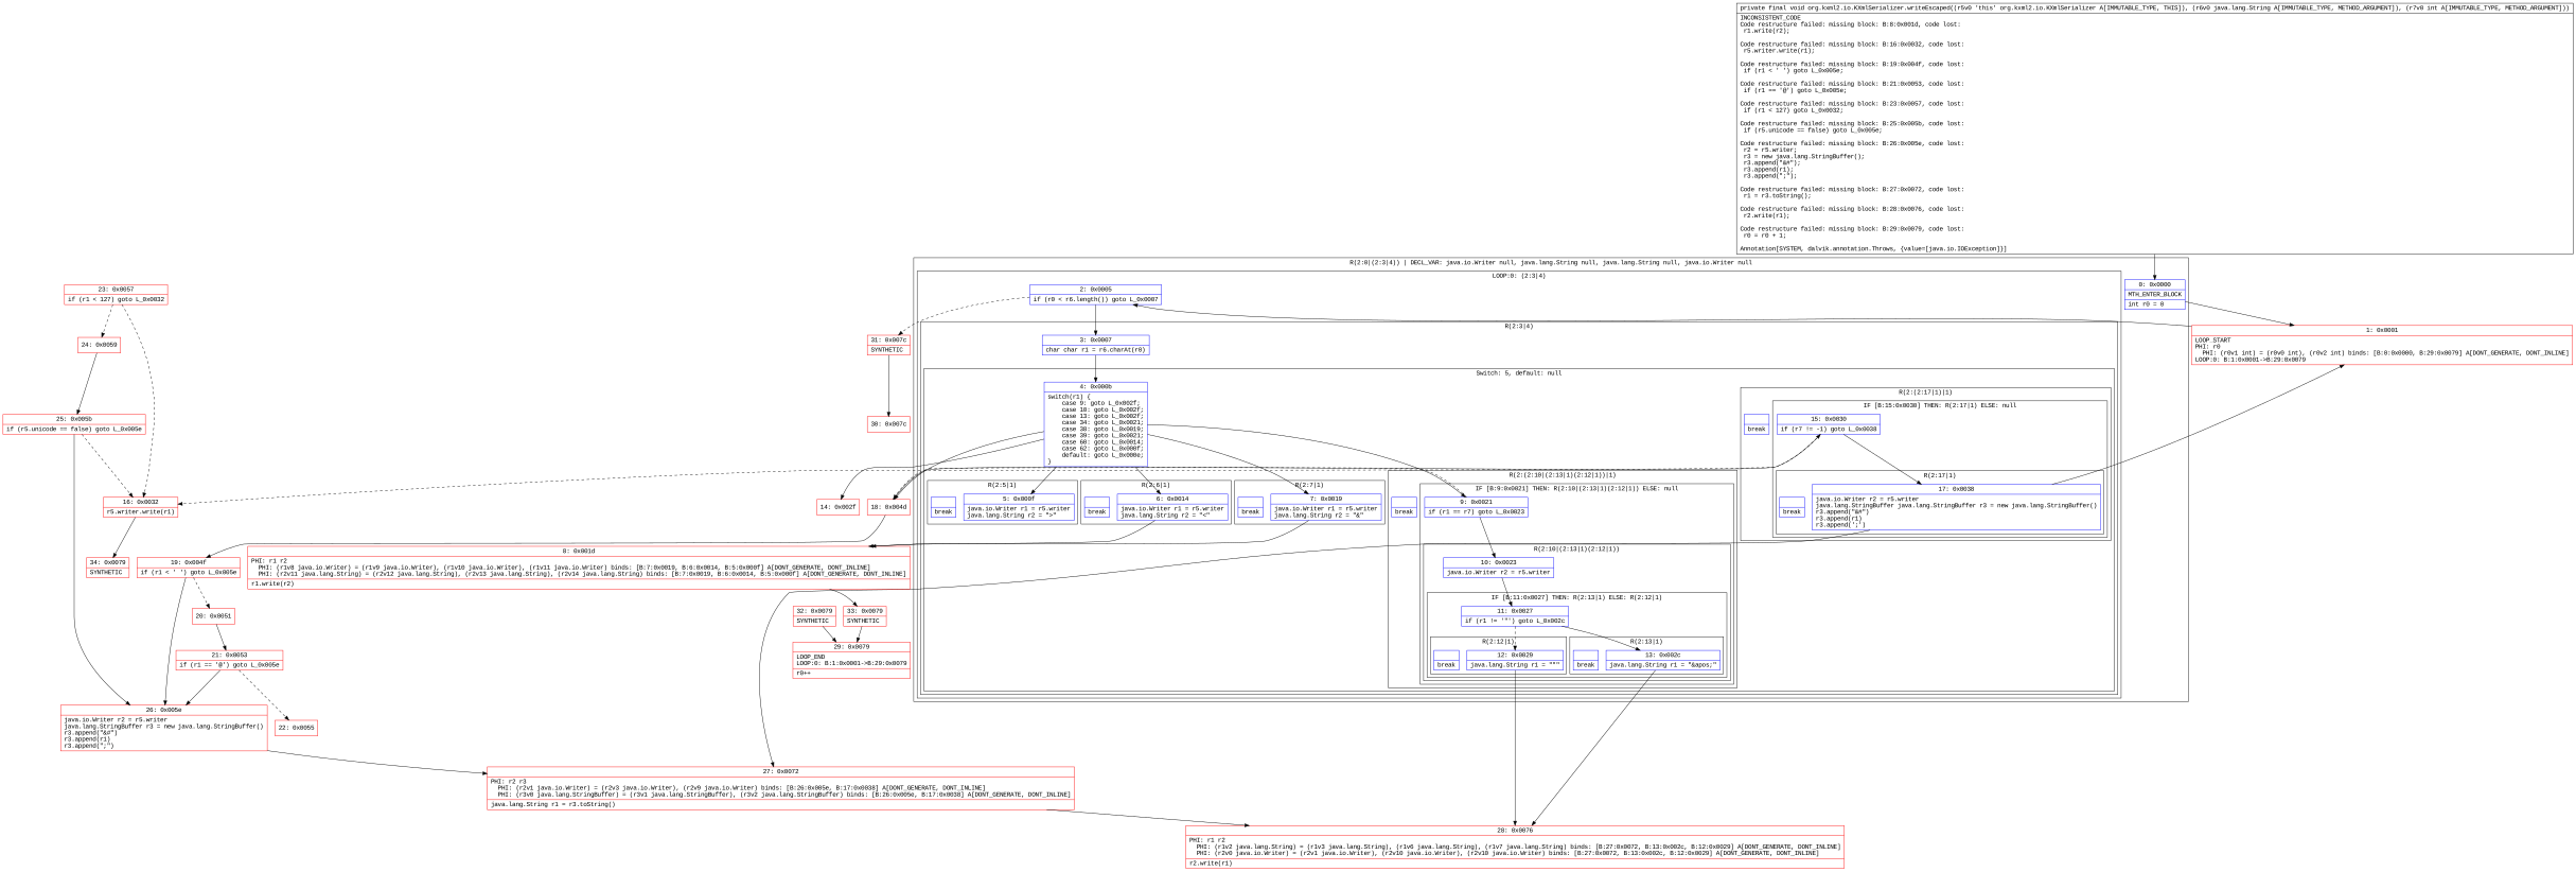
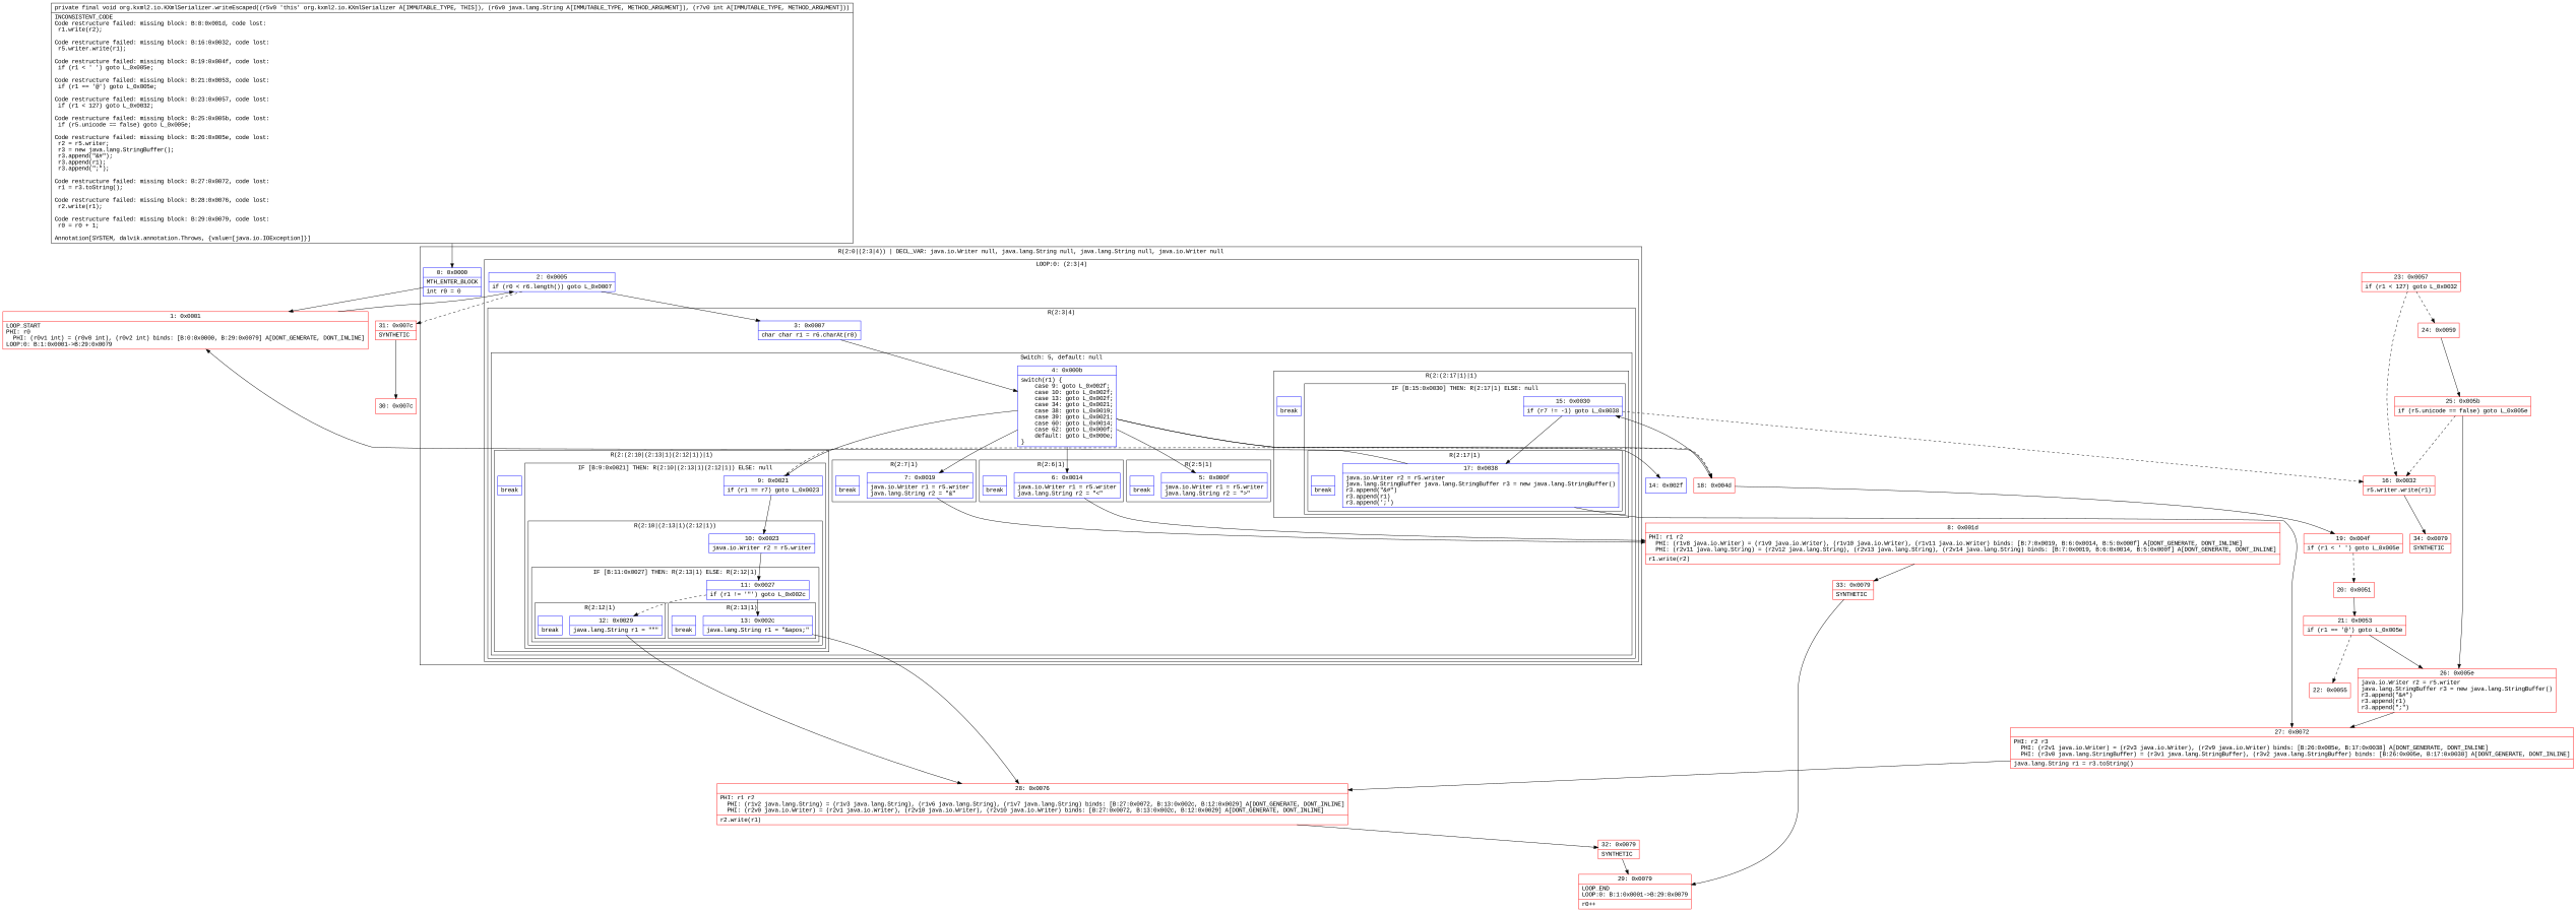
  digraph {
    fontname="Liberation Mono"
    node [color=blue fontname="Liberation Mono" shape=record]
    edge [fontname="Liberation Mono"]
    n1 [label="{17\:\ 0x0038|java.io.Writer r2 = r5.writer\ljava.lang.StringBuffer java.lang.StringBuffer r3 = new java.lang.StringBuffer()\lr3.append(\"&#\")\lr3.append(r1)\lr3.append(';')\l}"]
    n2 [label="{|break\l}"]
    n3 [label="{15\:\ 0x0030|if (r7 != \-1) goto L_0x0038\l}"]
    n4 [label="{|break\l}"]
    n5 [label="{13\:\ 0x002c|java.lang.String r1 = \"&apos;\"\l}"]
    n6 [label="{|break\l}"]
    n7 [label="{12\:\ 0x0029|java.lang.String r1 = \"&quot;\"\l}"]
    n8 [label="{|break\l}"]
    n9 [label="{11\:\ 0x0027|if (r1 != '\"') goto L_0x002c\l}"]
    n10 [label="{10\:\ 0x0023|java.io.Writer r2 = r5.writer\l}"]
    n11 [label="{9\:\ 0x0021|if (r1 == r7) goto L_0x0023\l}"]
    n12 [label="{|break\l}"]
    n13 [label="{7\:\ 0x0019|java.io.Writer r1 = r5.writer\ljava.lang.String r2 = \"&amp;\"\l}"]
    n14 [label="{|break\l}"]
    n15 [label="{6\:\ 0x0014|java.io.Writer r1 = r5.writer\ljava.lang.String r2 = \"&lt;\"\l}"]
    n16 [label="{|break\l}"]
    n17 [label="{5\:\ 0x000f|java.io.Writer r1 = r5.writer\ljava.lang.String r2 = \"&gt;\"\l}"]
    n18 [label="{|break\l}"]
    n19 [label="{4\:\ 0x000b|switch(r1) \{\l    case 9: goto L_0x002f;\l    case 10: goto L_0x002f;\l    case 13: goto L_0x002f;\l    case 34: goto L_0x0021;\l    case 38: goto L_0x0019;\l    case 39: goto L_0x0021;\l    case 60: goto L_0x0014;\l    case 62: goto L_0x000f;\l    default: goto L_0x000e;\l\}\l}"]
    n20 [label="{3\:\ 0x0007|char char r1 = r6.charAt(r0)\l}"]
    n21 [label="{2\:\ 0x0005|if (r0 \< r6.length()) goto L_0x0007\l}"]
    n22 [label="{0\:\ 0x0000|MTH_ENTER_BLOCK\l|int r0 = 0\l}"]
    n23 [color=red label="{1\:\ 0x0001|LOOP_START\lPHI: r0 \l  PHI: (r0v1 int) = (r0v0 int), (r0v2 int) binds: [B:0:0x0000, B:29:0x0079] A[DONT_GENERATE, DONT_INLINE]\lLOOP:0: B:1:0x0001\-\>B:29:0x0079\l}"]
    n24 [color=red label="{27\:\ 0x0072|PHI: r2 r3 \l  PHI: (r2v1 java.io.Writer) = (r2v3 java.io.Writer), (r2v9 java.io.Writer) binds: [B:26:0x005e, B:17:0x0038] A[DONT_GENERATE, DONT_INLINE]\l  PHI: (r3v0 java.lang.StringBuffer) = (r3v1 java.lang.StringBuffer), (r3v2 java.lang.StringBuffer) binds: [B:26:0x005e, B:17:0x0038] A[DONT_GENERATE, DONT_INLINE]\l|java.lang.String r1 = r3.toString()\l}"]
    n25 [color=red label="{16\:\ 0x0032|r5.writer.write(r1)\l}"]
    n26 [color=red label="{28\:\ 0x0076|PHI: r1 r2 \l  PHI: (r1v2 java.lang.String) = (r1v3 java.lang.String), (r1v6 java.lang.String), (r1v7 java.lang.String) binds: [B:27:0x0072, B:13:0x002c, B:12:0x0029] A[DONT_GENERATE, DONT_INLINE]\l  PHI: (r2v0 java.io.Writer) = (r2v1 java.io.Writer), (r2v10 java.io.Writer), (r2v10 java.io.Writer) binds: [B:27:0x0072, B:13:0x002c, B:12:0x0029] A[DONT_GENERATE, DONT_INLINE]\l|r2.write(r1)\l}"]
    n27 [color=red label="{18\:\ 0x004d}"]
    n28 [color=red label="{8\:\ 0x001d|PHI: r1 r2 \l  PHI: (r1v8 java.io.Writer) = (r1v9 java.io.Writer), (r1v10 java.io.Writer), (r1v11 java.io.Writer) binds: [B:7:0x0019, B:6:0x0014, B:5:0x000f] A[DONT_GENERATE, DONT_INLINE]\l  PHI: (r2v11 java.lang.String) = (r2v12 java.lang.String), (r2v13 java.lang.String), (r2v14 java.lang.String) binds: [B:7:0x0019, B:6:0x0014, B:5:0x000f] A[DONT_GENERATE, DONT_INLINE]\l|r1.write(r2)\l}"]
-   n29 [color=red label="{14\:\ 0x002f}"]
+   n29 [label="{14\:\ 0x002f}"]
    n30 [color=red label="{31\:\ 0x007c|SYNTHETIC\l}"]
    n31 [color=red label="{30\:\ 0x007c}"]
    n32 [color=red label="{19\:\ 0x004f|if (r1 \< ' ') goto L_0x005e\l}"]
    n33 [color=red label="{34\:\ 0x0079|SYNTHETIC\l}"]
    n34 [color=red label="{32\:\ 0x0079|SYNTHETIC\l}"]
    n35 [color=red label="{33\:\ 0x0079|SYNTHETIC\l}"]
    n36 [color=red label="{29\:\ 0x0079|LOOP_END\lLOOP:0: B:1:0x0001\-\>B:29:0x0079\l|r0++\l}"]
    n37 [color=red label="{20\:\ 0x0051}"]
    n38 [color=red label="{26\:\ 0x005e|java.io.Writer r2 = r5.writer\ljava.lang.StringBuffer r3 = new java.lang.StringBuffer()\lr3.append(\"&#\")\lr3.append(r1)\lr3.append(\";\")\l}"]
    n39 [color=red label="{21\:\ 0x0053|if (r1 == '@') goto L_0x005e\l}"]
    n40 [color=red label="{22\:\ 0x0055}"]
    n41 [color=red label="{23\:\ 0x0057|if (r1 \< 127) goto L_0x0032\l}"]
    n42 [color=red label="{24\:\ 0x0059}"]
    n43 [color=red label="{25\:\ 0x005b|if (r5.unicode == false) goto L_0x005e\l}"]
    n44 [label="{private final void org.kxml2.io.KXmlSerializer.writeEscaped((r5v0 'this' org.kxml2.io.KXmlSerializer A[IMMUTABLE_TYPE, THIS]), (r6v0 java.lang.String A[IMMUTABLE_TYPE, METHOD_ARGUMENT]), (r7v0 int A[IMMUTABLE_TYPE, METHOD_ARGUMENT]))  | INCONSISTENT_CODE\lCode restructure failed: missing block: B:8:0x001d, code lost:\l    r1.write(r2);\l\lCode restructure failed: missing block: B:16:0x0032, code lost:\l    r5.writer.write(r1);\l\lCode restructure failed: missing block: B:19:0x004f, code lost:\l    if (r1 \< ' ') goto L_0x005e;\l\lCode restructure failed: missing block: B:21:0x0053, code lost:\l    if (r1 == '@') goto L_0x005e;\l\lCode restructure failed: missing block: B:23:0x0057, code lost:\l    if (r1 \< 127) goto L_0x0032;\l\lCode restructure failed: missing block: B:25:0x005b, code lost:\l    if (r5.unicode == false) goto L_0x005e;\l\lCode restructure failed: missing block: B:26:0x005e, code lost:\l    r2 = r5.writer;\l    r3 = new java.lang.StringBuffer();\l    r3.append(\"&#\");\l    r3.append(r1);\l    r3.append(\";\");\l\lCode restructure failed: missing block: B:27:0x0072, code lost:\l    r1 = r3.toString();\l\lCode restructure failed: missing block: B:28:0x0076, code lost:\l    r2.write(r1);\l\lCode restructure failed: missing block: B:29:0x0079, code lost:\l    r0 = r0 + 1;\l\lAnnotation[SYSTEM, dalvik.annotation.Throws, \{value=[java.io.IOException]\}]\l}" color=""]
    subgraph cluster_1 {
      label="R(2:0|(2:3|4)) | DECL_VAR: java.io.Writer null, java.lang.String null, java.lang.String null, java.io.Writer null\l"
      n22
      subgraph cluster_2 {
        label="LOOP:0: (2:3|4)"
        n21
        subgraph cluster_3 {
          label="R(2:3|4)"
          n20
          subgraph cluster_4 {
            label="Switch: 5, default: null"
            n19
            subgraph cluster_5 {
              label="R(2:(2:17|1)|1)"
              n4
              subgraph cluster_6 {
                label="IF [B:15:0x0030] THEN: R(2:17|1) ELSE: null"
                n3
                subgraph cluster_7 {
                  label="R(2:17|1)"
                  n1
                  n2
                }
              }
            }
            subgraph cluster_8 {
              label="R(2:(2:10|(2:13|1)(2:12|1))|1)"
              n12
              subgraph cluster_9 {
                label="IF [B:9:0x0021] THEN: R(2:10|(2:13|1)(2:12|1)) ELSE: null"
                n11
                subgraph cluster_10 {
                  label="R(2:10|(2:13|1)(2:12|1))"
                  n10
                  subgraph cluster_11 {
                    label="IF [B:11:0x0027] THEN: R(2:13|1) ELSE: R(2:12|1)"
                    n9
                    subgraph cluster_12 {
                      label="R(2:13|1)"
                      n5
                      n6
                    }
                    subgraph cluster_13 {
                      label="R(2:12|1)"
                      n7
                      n8
                    }
                  }
                }
              }
            }
            subgraph cluster_14 {
              label="R(2:7|1)"
              n13
              n14
            }
            subgraph cluster_15 {
              label="R(2:6|1)"
              n15
              n16
            }
            subgraph cluster_16 {
              label="R(2:5|1)"
              n17
              n18
            }
          }
        }
      }
    }
    n1 -> n23
    n1 -> n24
    n3 -> n1
    n3 -> n25 [style=dashed]
    n5 -> n26
    n7 -> n26
    n9 -> n5
    n9 -> n7 [style=dashed]
    n10 -> n9
    n11 -> n10
    n11 -> n27 [style=dashed]
    n13 -> n28
    n15 -> n28
    n19 -> n11
    n19 -> n13
    n19 -> n15
    n19 -> n17
    n19 -> n27
    n19 -> n29
    n20 -> n19
    n21 -> n20
    n21 -> n30 [style=dashed]
    n22 -> n23
    n23 -> n21
    n24 -> n26
    n25 -> n33
+   n26 -> n34
    n27 -> n3
    n27 -> n32
    n28 -> n35
    n30 -> n31
    n32 -> n37 [style=dashed]
-   n32 -> n38
    n34 -> n36
    n35 -> n36
    n37 -> n39
    n38 -> n24
    n39 -> n38
    n39 -> n40 [style=dashed]
    n41 -> n25 [style=dashed]
    n41 -> n42 [style=dashed]
    n42 -> n43
    n43 -> n25 [style=dashed]
    n43 -> n38
    n44 -> n22
  }
